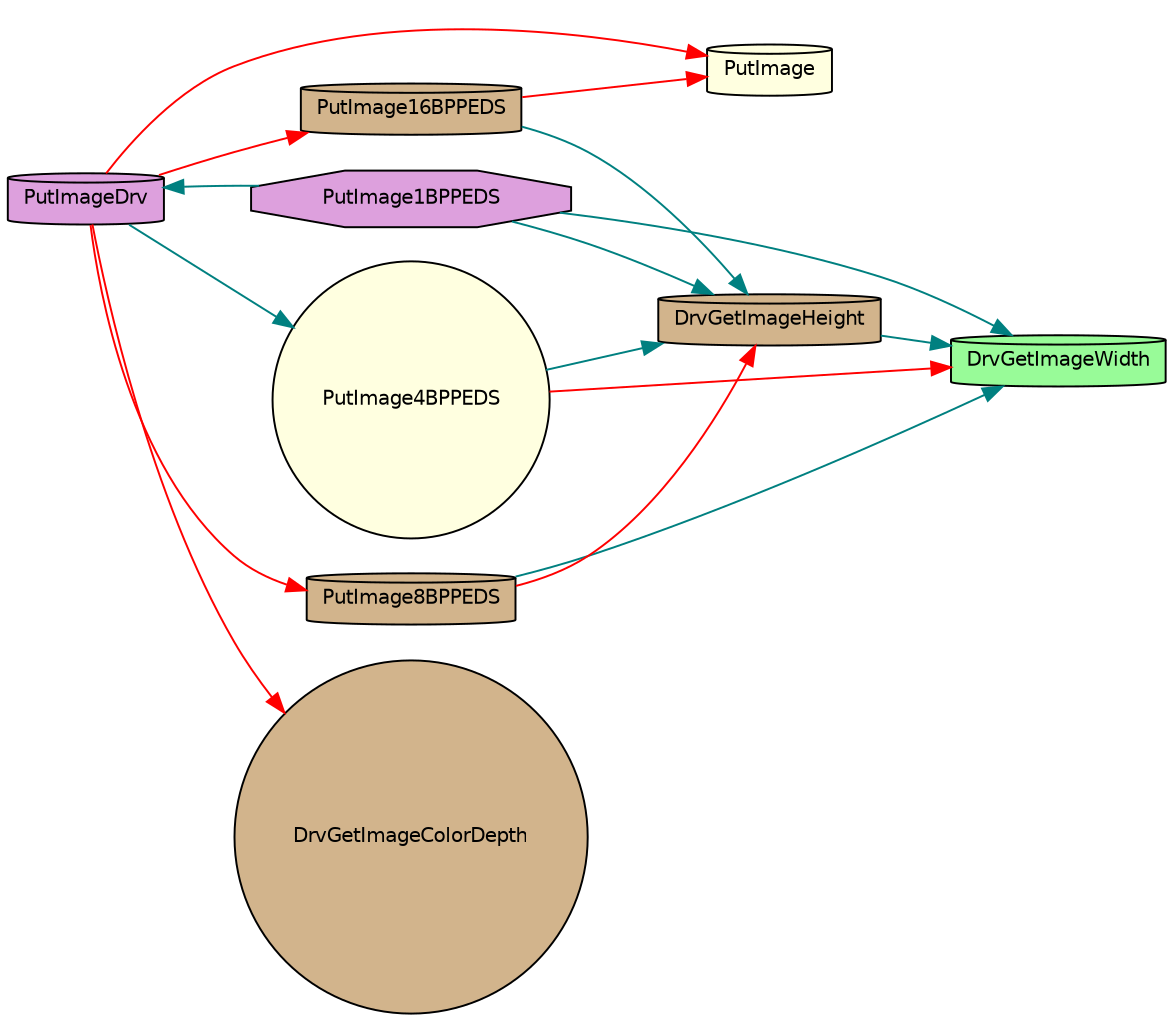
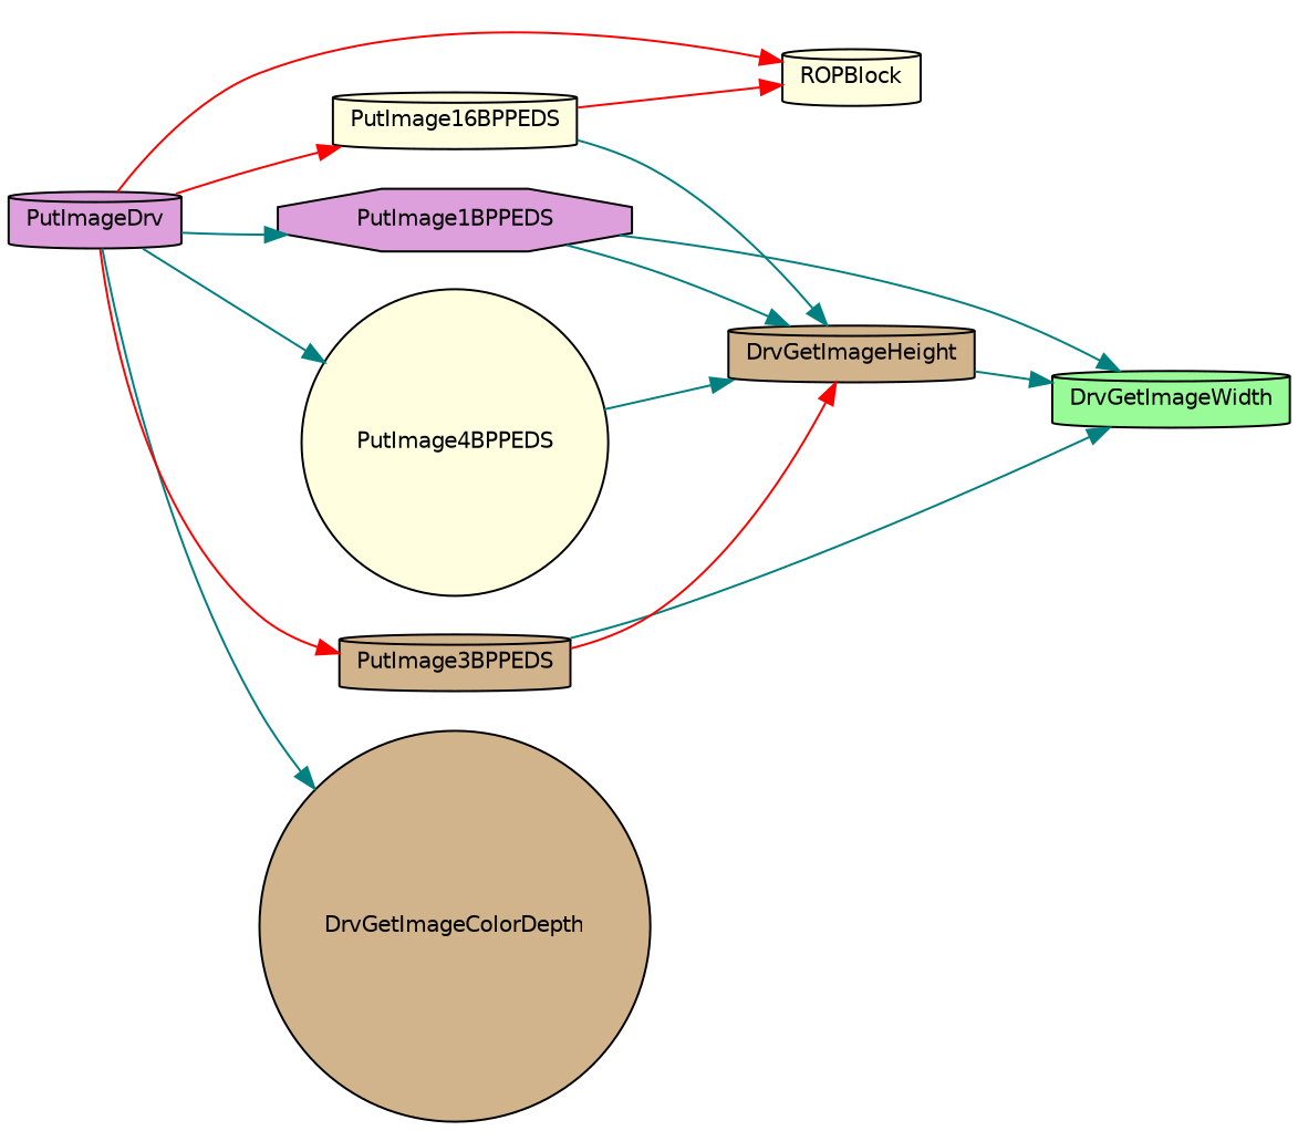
  digraph {
    rankdir=LR
    node [color=black fillcolor=tan fontname=Helvetica fontsize=10 shape=cylinder style=filled]
    edge [color=teal fontname=Helvetica fontsize=10 labelfontname=Helvetica labelfontsize=10 style=solid]
    n1 [fillcolor=plum fontcolor=black height=0.2 label=PutImageDrv width=0.4]
-   n2 [fillcolor=lightyellow height=0.2 label=PutImage width=0.4]
+   n2 [fillcolor=lightyellow height=0.2 label=ROPBlock width=0.4]
    n3 [height=0.2 label=DrvGetImageColorDepth shape=circle width=0.4]
    n4 [fillcolor=plum height=0.2 label=PutImage1BPPEDS shape=octagon width=0.4]
    n5 [fillcolor=lightyellow height=0.2 label=PutImage4BPPEDS shape=circle width=0.4]
-   n6 [height=0.2 label=PutImage8BPPEDS width=0.4]
-   n7 [height=0.2 label=PutImage16BPPEDS width=0.4]
+   n6 [height=0.2 label=PutImage3BPPEDS width=0.4]
+   n7 [fillcolor=lightyellow height=0.2 label=PutImage16BPPEDS width=0.4]
    n8 [fillcolor=palegreen height=0.2 label=DrvGetImageWidth width=0.4]
    n9 [height=0.2 label=DrvGetImageHeight width=0.4]
    n1 -> n2 [color=red]
-   n1 -> n3 [color=red]
-   n4 -> n1
+   n1 -> n3
+   n1 -> n4
    n1 -> n5
    n1 -> n6 [color=red]
    n1 -> n7 [color=red]
    n4 -> n8
    n4 -> n9
-   n5 -> n8 [color=red]
    n5 -> n9
    n6 -> n8
    n6 -> n9 [color=red]
    n7 -> n2 [color=red]
    n7 -> n9
    n9 -> n8
  }
